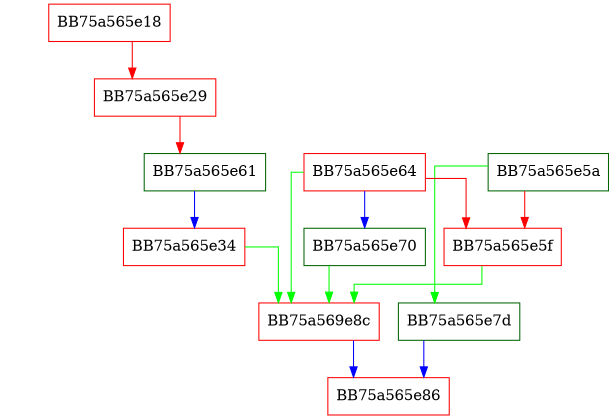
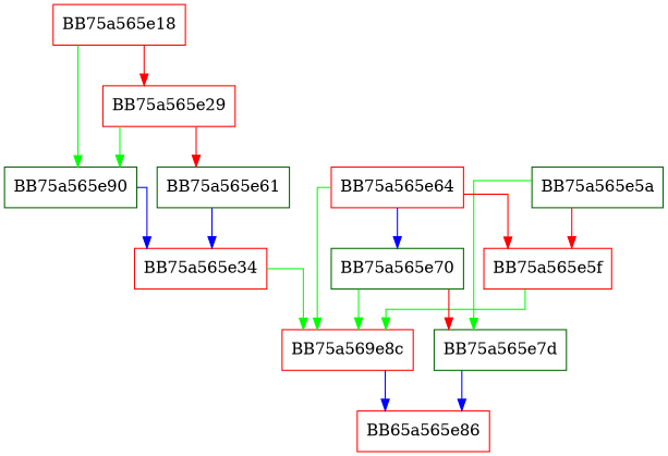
  digraph {
    splines=ortho
    node [color=red shape=box]
    edge [color=green]
+   BB75a565e90 [color=darkgreen]
    BB75a565e18
    BB75a565e29
    BB75a565e34
    n5 [color=darkgreen label=BB75a565e61]
    n6 [label=BB75a569e8c]
-   BB75a565e86
+   BB75a565e86 [label=BB65a565e86]
    BB75a565e5a [color=darkgreen]
    BB75a565e7d [color=darkgreen]
    BB75a565e5f
    BB75a565e64
    BB75a565e70 [color=darkgreen]
+   BB75a565e90 -> BB75a565e34 [color=blue]
+   BB75a565e18 -> BB75a565e90
    BB75a565e18 -> BB75a565e29 [color=red]
+   BB75a565e29 -> BB75a565e90
    BB75a565e29 -> n5 [color=red]
    BB75a565e34 -> n6
    n5 -> BB75a565e34 [color=blue]
    n6 -> BB75a565e86 [color=blue]
    BB75a565e5a -> BB75a565e7d
    BB75a565e5a -> BB75a565e5f [color=red]
    BB75a565e7d -> BB75a565e86 [color=blue]
    BB75a565e5f -> n6
    BB75a565e64 -> n6
    BB75a565e64 -> BB75a565e5f [color=red]
    BB75a565e64 -> BB75a565e70 [color=blue]
    BB75a565e70 -> n6
+   BB75a565e70 -> BB75a565e7d [color=red]
  }
